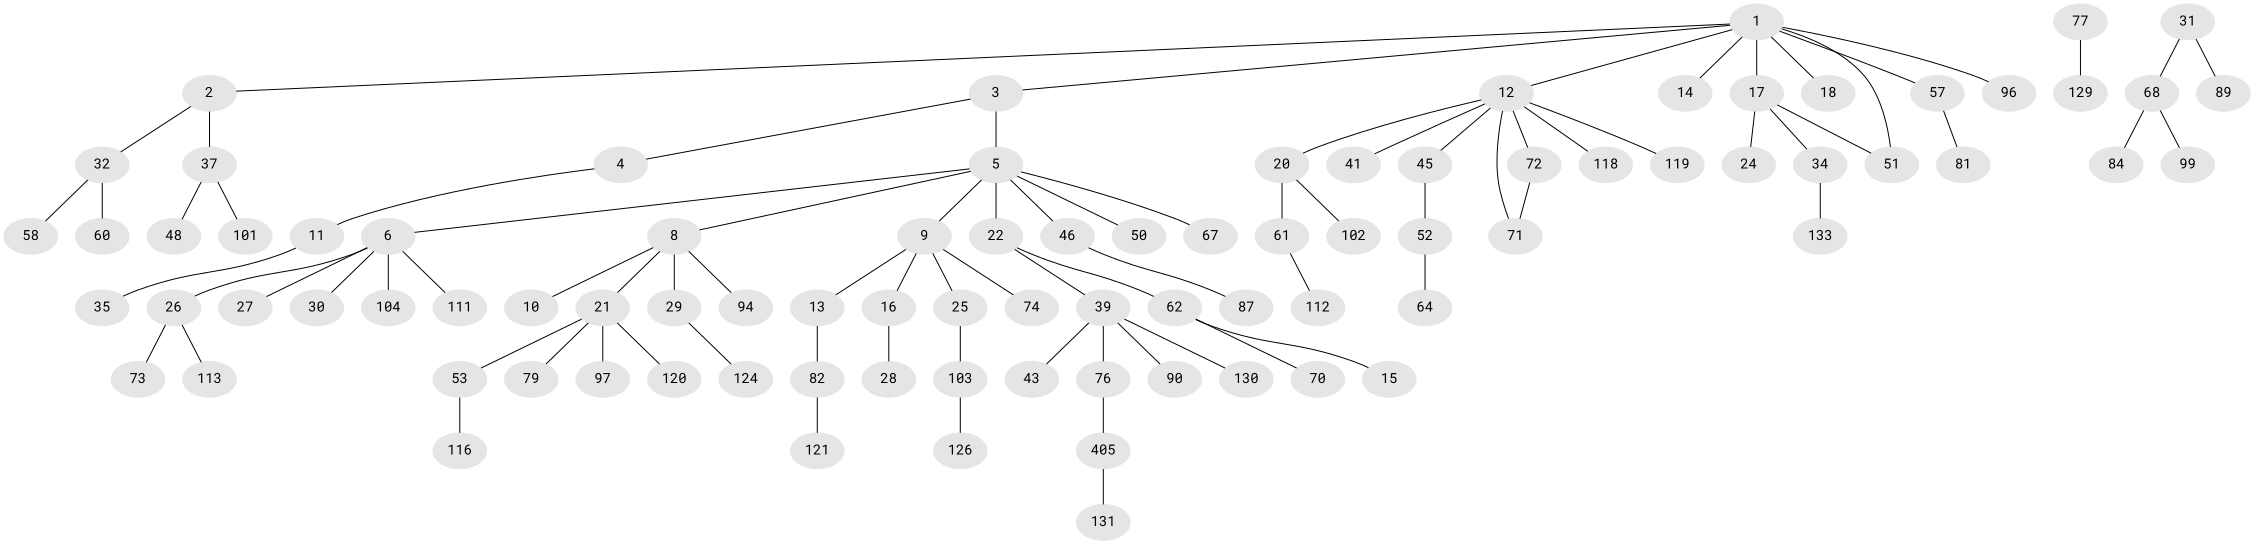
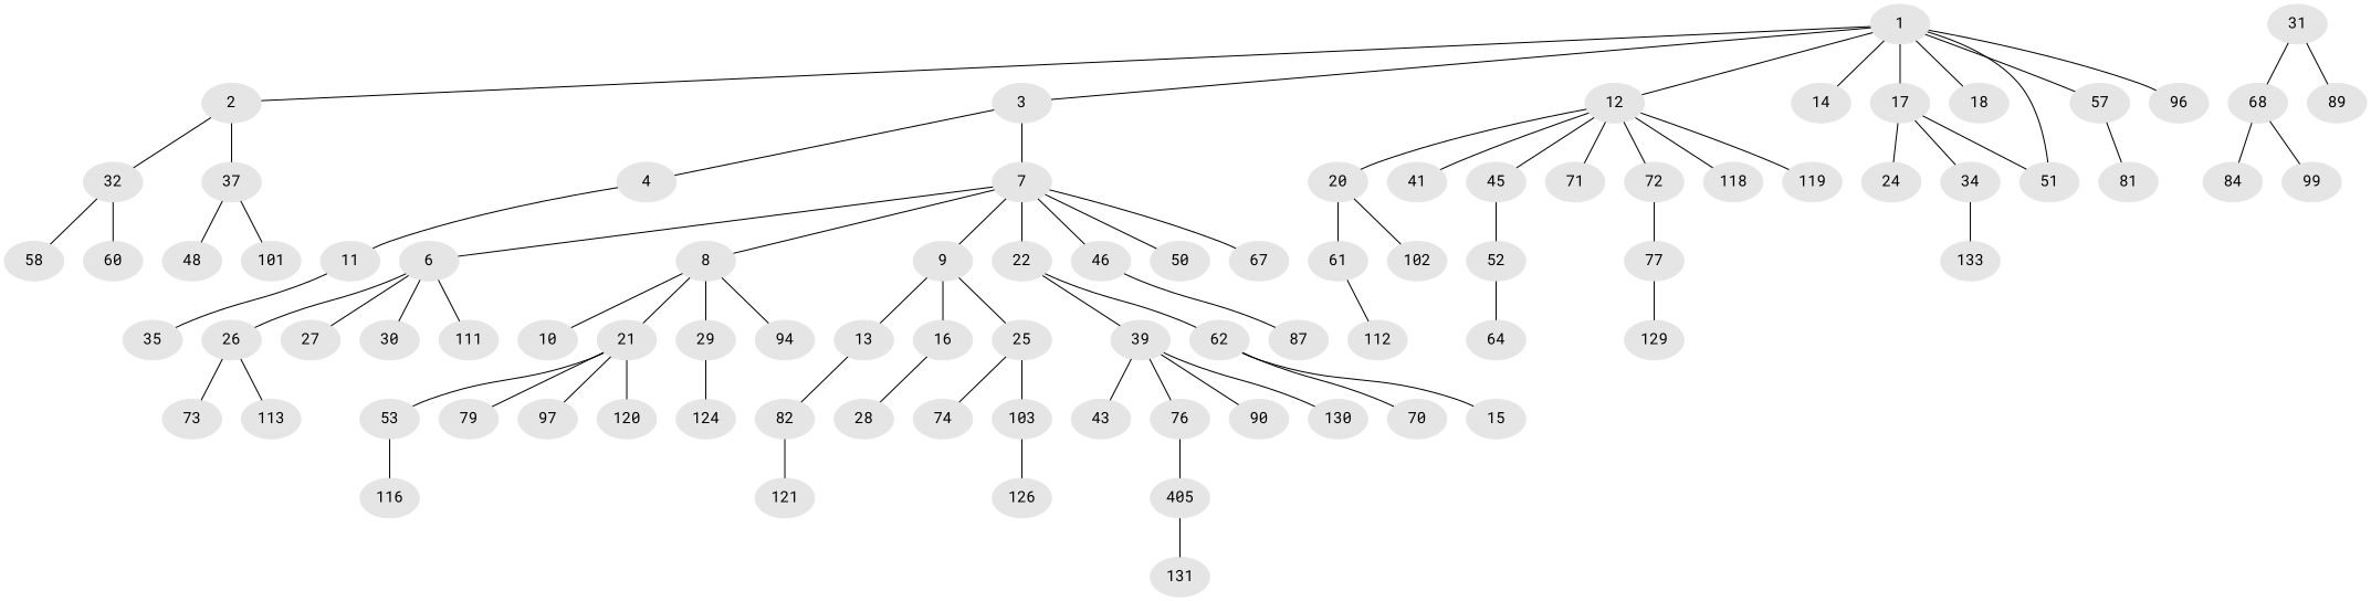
  graph {
    fontname="Roboto Mono"
    node [color=gray90 fontname="Roboto Mono" style=filled]
    edge [fontname="Roboto Mono"]
    1 [super="+36"]
    2
    3 [super="+92"]
    12 [super="+33"]
    14
    17 [super="+23"]
    18
    51 [super="+66"]
    57
    96
    32 [super="+40"]
    37 [super="+59"]
    4 [super="+7"]
-   5 [super="+38"]
+   5 [super="+38" label=7]
    20 [super="+86"]
    41 [super="+47"]
    45
    71
    72
    118
    119
    24
    34 [super="+83"]
    81
    58
    60
    48
    101
    11 [super="+69"]
    6 [super="+107"]
    8 [super="+19"]
    9 [super="+15"]
    22
    46 [super="+56"]
    50
    n36 [label=67 super="+98"]
    35 [super="+54"]
    26 [super="+95"]
    27
    30
-   104
    111
    10 [super="+122"]
    21 [super="+49"]
    29
    94 [super="+125"]
    13 [super="+117"]
    16 [super="+109"]
    25 [super="+132"]
    74
    39 [super="+67"]
    62 [super="+88"]
    87
    73 [super="+123"]
    113
    53 [super="+78"]
    79
    97
    120
    124
    82 [super="+93"]
    28
    103 [super="+108"]
    61 [super="+100"]
    102
    52 [super="+115"]
    77 [super="+106"]
    121
    31 [super="+63"]
    68 [super="+75"]
    89
    133
    112
    116
    43 [super="+128"]
    76 [super="+80"]
    90 [super="+91"]
    130
    70 [super="+110"]
    n80 [label=15]
    126
    84 [super="+114"]
    99
    n84 [label=405]
    64
    129
    131
    1 -- 2
    1 -- 3
    1 -- 12
    1 -- 14
    1 -- 17
    1 -- 18
    1 -- 51
    1 -- 57
    1 -- 96
    2 -- 32
    2 -- 37
    3 -- 4
    3 -- 5
    12 -- 20
    12 -- 41
    12 -- 45
    12 -- 71
    12 -- 72
    12 -- 118
    12 -- 119
    17 -- 51
    17 -- 24
    17 -- 34
    57 -- 81
    32 -- 58
    32 -- 60
    37 -- 48
    37 -- 101
    4 -- 11
    5 -- 6
    5 -- 8
    5 -- 9
    5 -- 22
    5 -- 46
    5 -- 50
    5 -- n36
    20 -- 61
    20 -- 102
    45 -- 52
-   72 -- 71
+   72 -- 77
    34 -- 133
    11 -- 35
    6 -- 26
    6 -- 27
    6 -- 30
-   6 -- 104
    6 -- 111
    8 -- 10
    8 -- 21
    8 -- 29
    8 -- 94
    9 -- 13
    9 -- 16
    9 -- 25
-   9 -- 74
+   25 -- 74
    22 -- 39
    22 -- 62
    46 -- 87
    26 -- 73
    26 -- 113
    21 -- 53
    21 -- 79
    21 -- 97
    21 -- 120
    29 -- 124
    13 -- 82
    16 -- 28
    25 -- 103
    39 -- 43
    39 -- 76
    39 -- 90
    39 -- 130
    62 -- 70
    62 -- n80
    53 -- 116
    82 -- 121
    103 -- 126
    61 -- 112
    52 -- 64
    77 -- 129
    31 -- 68
    31 -- 89
    68 -- 84
    68 -- 99
    76 -- n84
    n84 -- 131
  }
